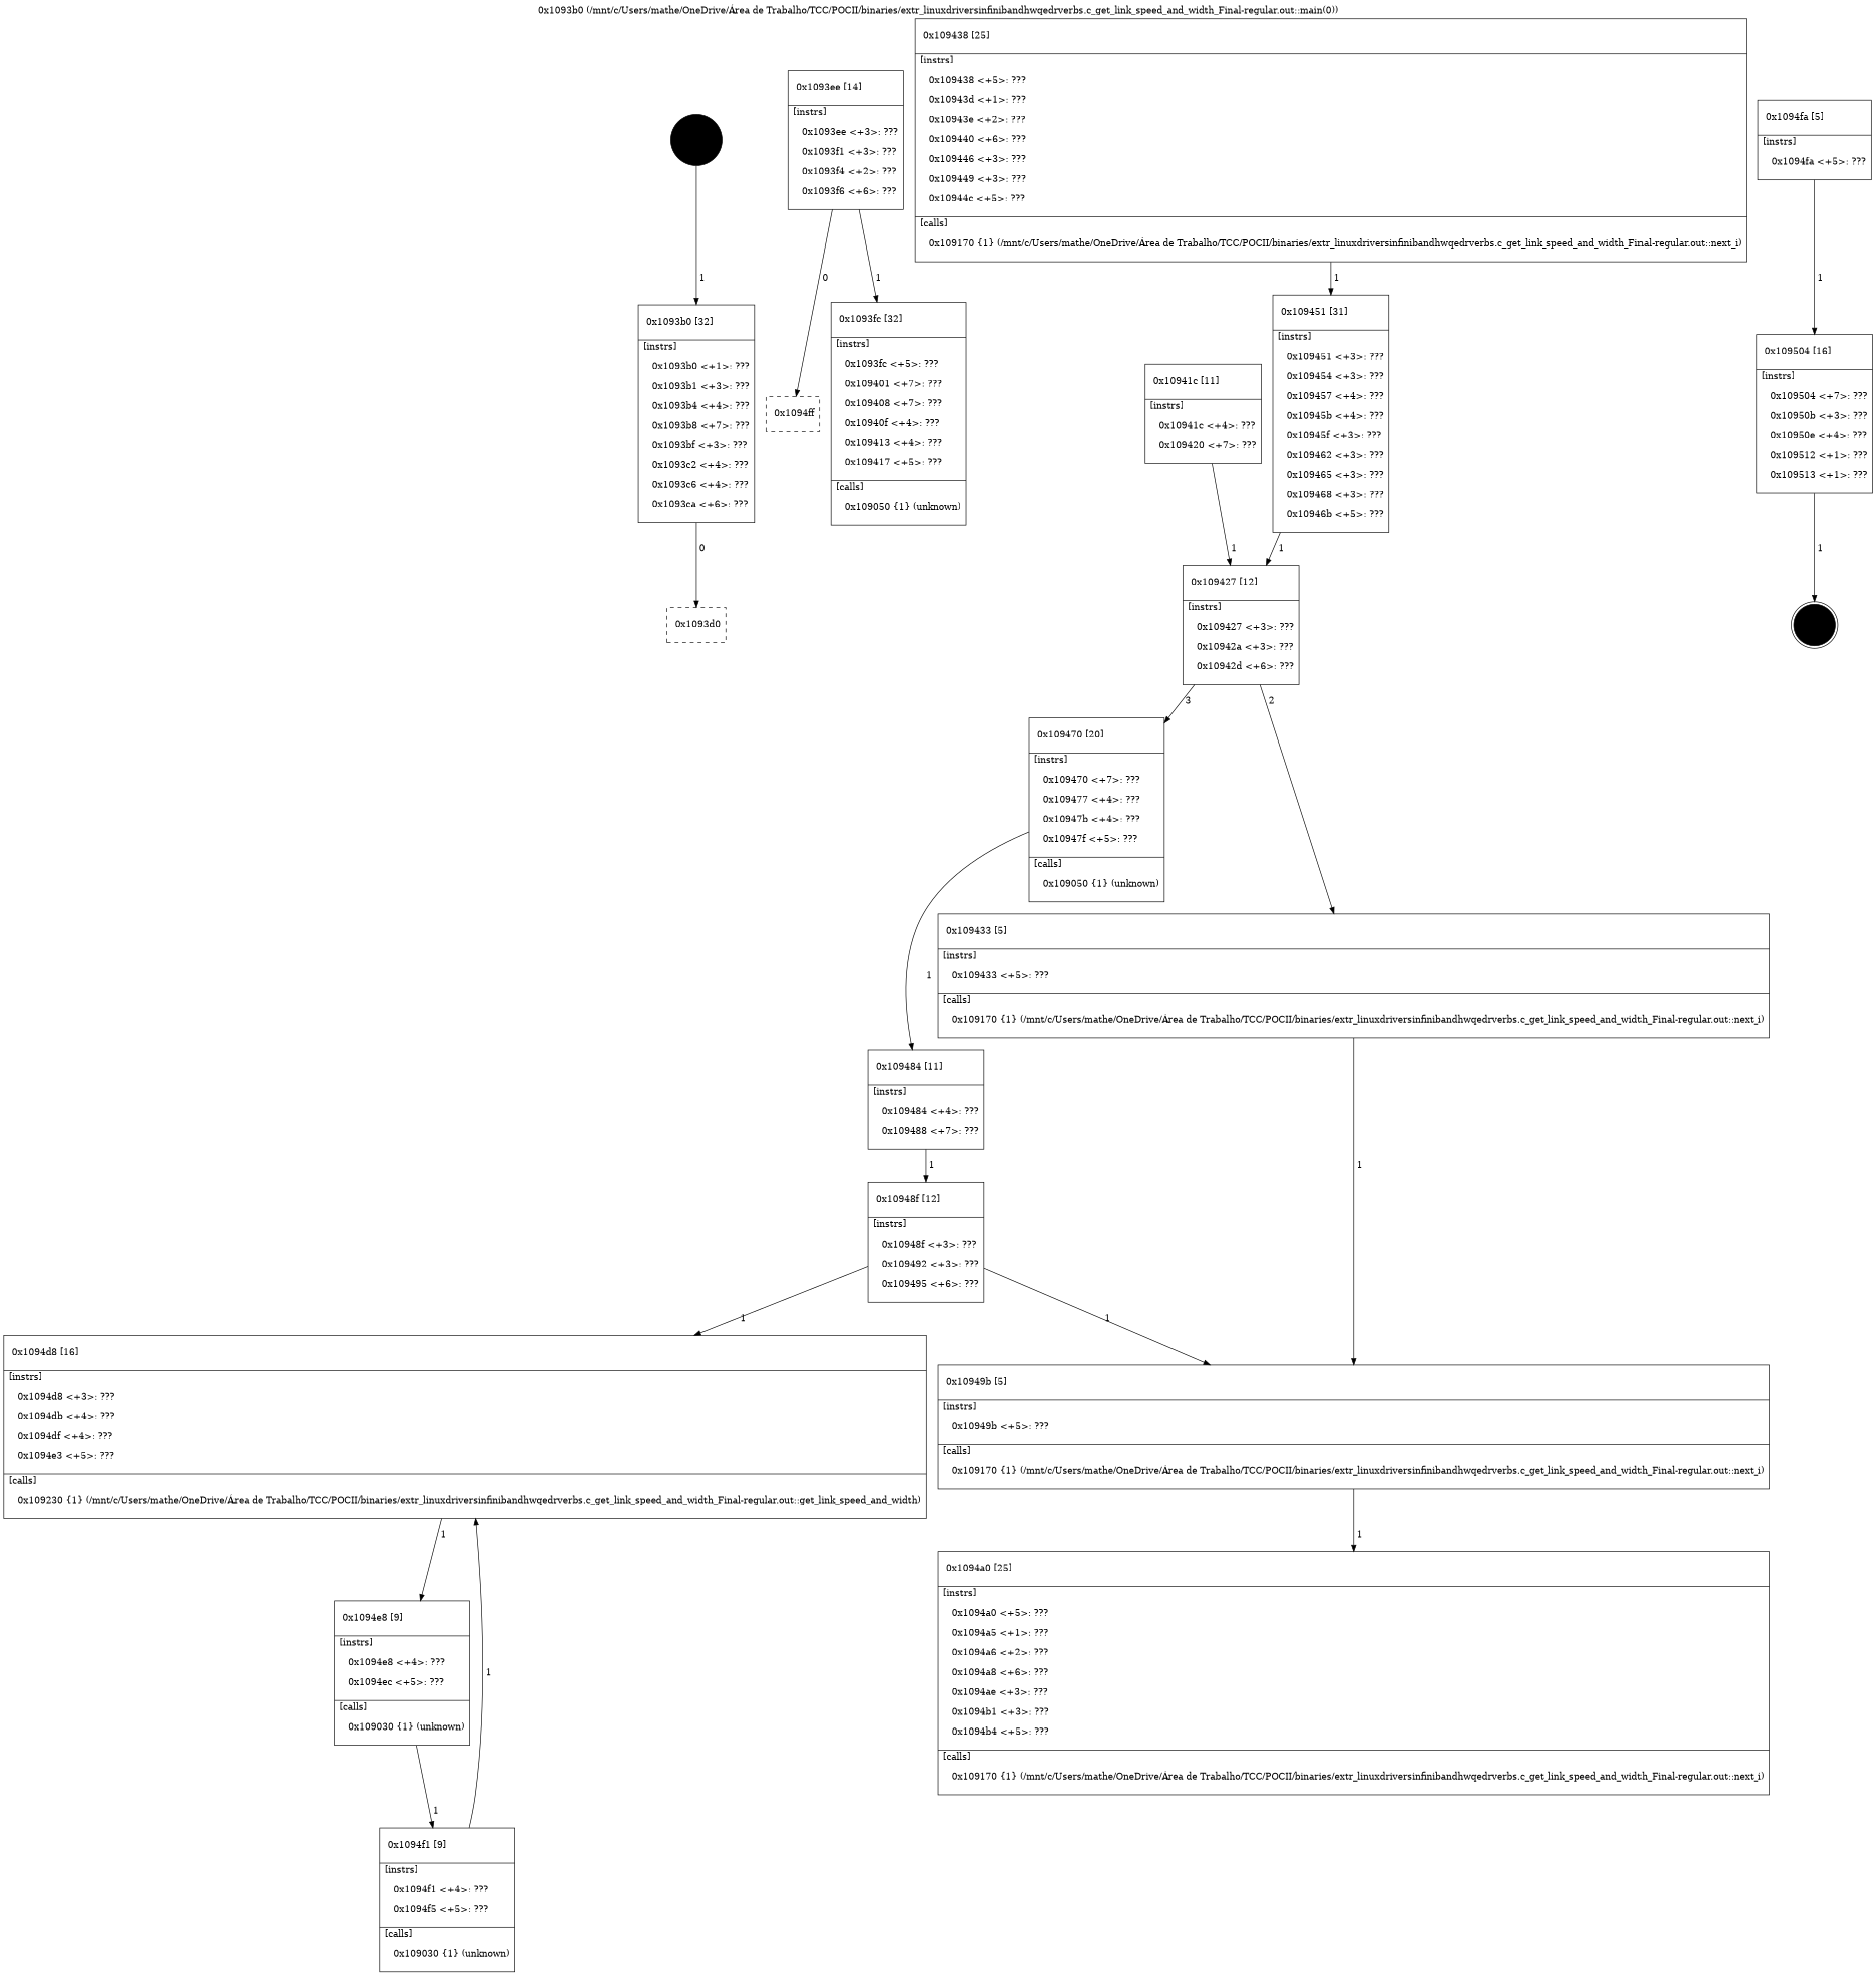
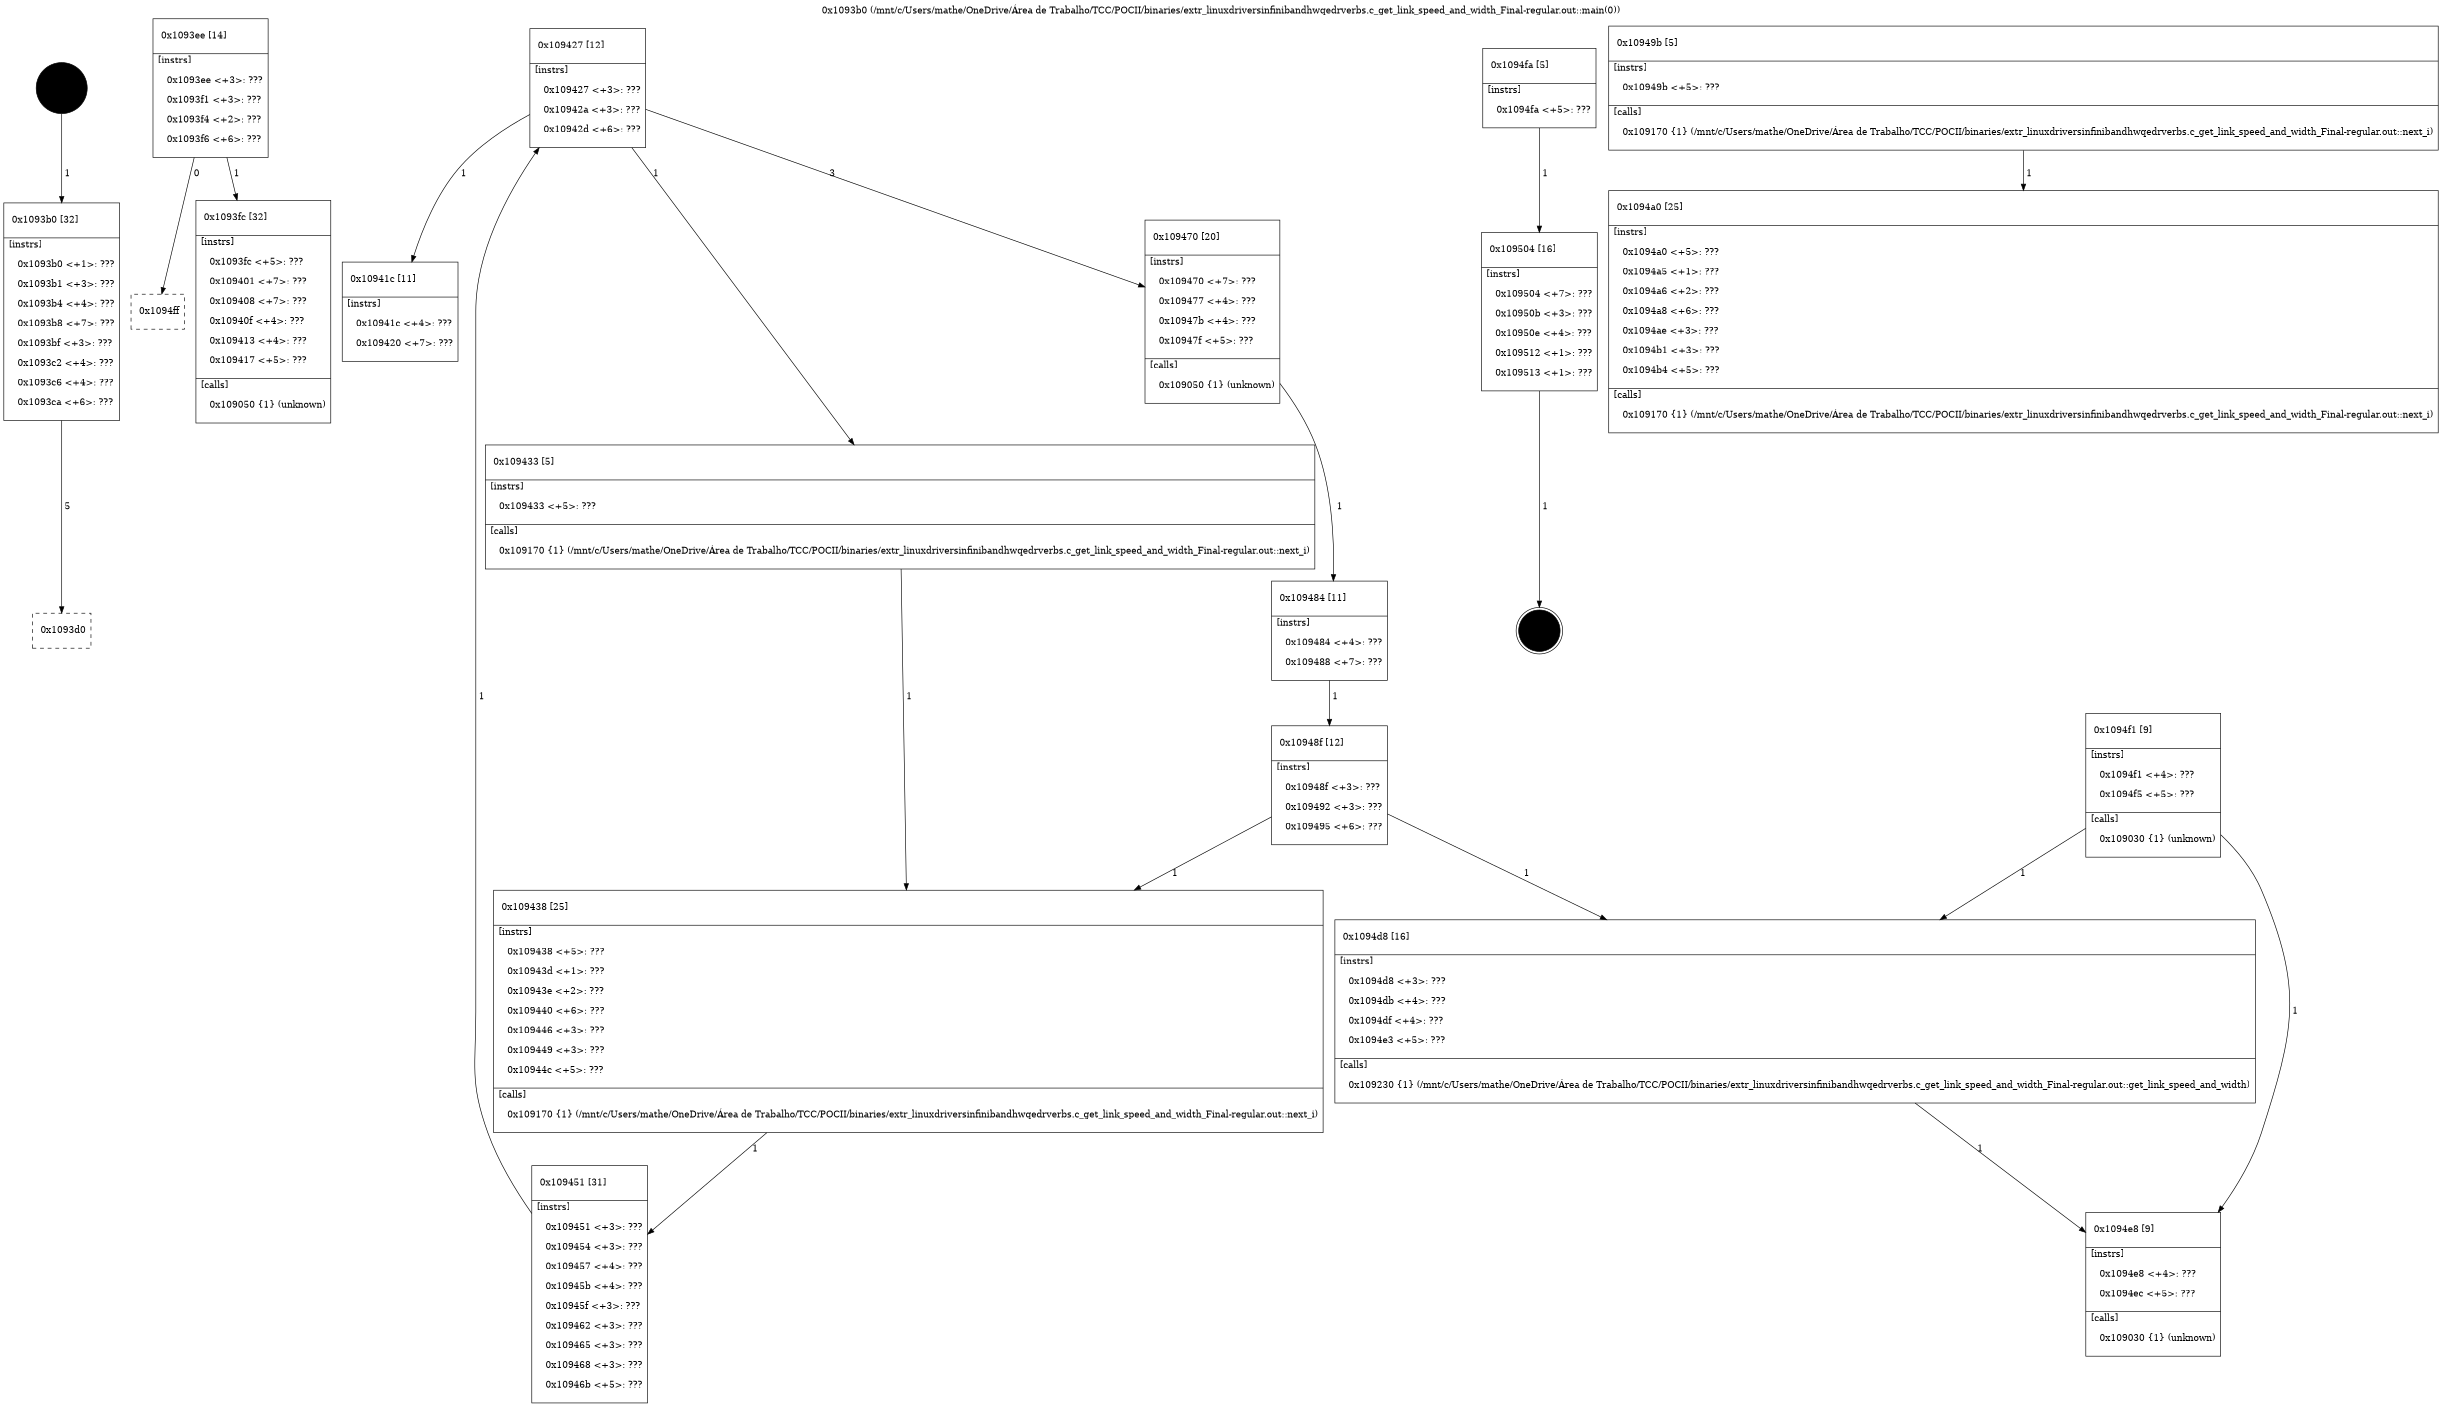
  digraph {
    label="0x1093b0 (/mnt/c/Users/mathe/OneDrive/Área de Trabalho/TCC/POCII/binaries/extr_linuxdriversinfinibandhwqedrverbs.c_get_link_speed_and_width_Final-regular.out::main(0))"
    labelloc=t
    node [shape=record]
    Entry [fillcolor=black height=0.3 shape=circle style=filled width=0.3]
    n2 [label="{\n     0x1093b0 [32]\l\n     | [instrs]\l\n     &nbsp;&nbsp;0x1093b0 \<+1\>: ???\l\n     &nbsp;&nbsp;0x1093b1 \<+3\>: ???\l\n     &nbsp;&nbsp;0x1093b4 \<+4\>: ???\l\n     &nbsp;&nbsp;0x1093b8 \<+7\>: ???\l\n     &nbsp;&nbsp;0x1093bf \<+3\>: ???\l\n     &nbsp;&nbsp;0x1093c2 \<+4\>: ???\l\n     &nbsp;&nbsp;0x1093c6 \<+4\>: ???\l\n     &nbsp;&nbsp;0x1093ca \<+6\>: ???\l\n  }"]
    n3 [label="{\n     0x1093d0\l\n  }" style=dashed]
    n4 [label="{\n     0x1093ee [14]\l\n     | [instrs]\l\n     &nbsp;&nbsp;0x1093ee \<+3\>: ???\l\n     &nbsp;&nbsp;0x1093f1 \<+3\>: ???\l\n     &nbsp;&nbsp;0x1093f4 \<+2\>: ???\l\n     &nbsp;&nbsp;0x1093f6 \<+6\>: ???\l\n  }"]
    n5 [label="{\n     0x1094ff\l\n  }" style=dashed]
    n6 [label="{\n     0x1093fc [32]\l\n     | [instrs]\l\n     &nbsp;&nbsp;0x1093fc \<+5\>: ???\l\n     &nbsp;&nbsp;0x109401 \<+7\>: ???\l\n     &nbsp;&nbsp;0x109408 \<+7\>: ???\l\n     &nbsp;&nbsp;0x10940f \<+4\>: ???\l\n     &nbsp;&nbsp;0x109413 \<+4\>: ???\l\n     &nbsp;&nbsp;0x109417 \<+5\>: ???\l\n     | [calls]\l\n     &nbsp;&nbsp;0x109050 \{1\} (unknown)\l\n  }"]
    n7 [label="{\n     0x10941c [11]\l\n     | [instrs]\l\n     &nbsp;&nbsp;0x10941c \<+4\>: ???\l\n     &nbsp;&nbsp;0x109420 \<+7\>: ???\l\n  }"]
    n8 [label="{\n     0x109427 [12]\l\n     | [instrs]\l\n     &nbsp;&nbsp;0x109427 \<+3\>: ???\l\n     &nbsp;&nbsp;0x10942a \<+3\>: ???\l\n     &nbsp;&nbsp;0x10942d \<+6\>: ???\l\n  }"]
    Exit [fillcolor=black height=0.3 peripheries=2 shape=circle style=filled width=0.3]
    n10 [label="{\n     0x109470 [20]\l\n     | [instrs]\l\n     &nbsp;&nbsp;0x109470 \<+7\>: ???\l\n     &nbsp;&nbsp;0x109477 \<+4\>: ???\l\n     &nbsp;&nbsp;0x10947b \<+4\>: ???\l\n     &nbsp;&nbsp;0x10947f \<+5\>: ???\l\n     | [calls]\l\n     &nbsp;&nbsp;0x109050 \{1\} (unknown)\l\n  }"]
    n11 [label="{\n     0x109433 [5]\l\n     | [instrs]\l\n     &nbsp;&nbsp;0x109433 \<+5\>: ???\l\n     | [calls]\l\n     &nbsp;&nbsp;0x109170 \{1\} (/mnt/c/Users/mathe/OneDrive/Área de Trabalho/TCC/POCII/binaries/extr_linuxdriversinfinibandhwqedrverbs.c_get_link_speed_and_width_Final-regular.out::next_i)\l\n  }"]
    n12 [label="{\n     0x109484 [11]\l\n     | [instrs]\l\n     &nbsp;&nbsp;0x109484 \<+4\>: ???\l\n     &nbsp;&nbsp;0x109488 \<+7\>: ???\l\n  }"]
    n13 [label="{\n     0x109438 [25]\l\n     | [instrs]\l\n     &nbsp;&nbsp;0x109438 \<+5\>: ???\l\n     &nbsp;&nbsp;0x10943d \<+1\>: ???\l\n     &nbsp;&nbsp;0x10943e \<+2\>: ???\l\n     &nbsp;&nbsp;0x109440 \<+6\>: ???\l\n     &nbsp;&nbsp;0x109446 \<+3\>: ???\l\n     &nbsp;&nbsp;0x109449 \<+3\>: ???\l\n     &nbsp;&nbsp;0x10944c \<+5\>: ???\l\n     | [calls]\l\n     &nbsp;&nbsp;0x109170 \{1\} (/mnt/c/Users/mathe/OneDrive/Área de Trabalho/TCC/POCII/binaries/extr_linuxdriversinfinibandhwqedrverbs.c_get_link_speed_and_width_Final-regular.out::next_i)\l\n  }"]
    n14 [label="{\n     0x10948f [12]\l\n     | [instrs]\l\n     &nbsp;&nbsp;0x10948f \<+3\>: ???\l\n     &nbsp;&nbsp;0x109492 \<+3\>: ???\l\n     &nbsp;&nbsp;0x109495 \<+6\>: ???\l\n  }"]
    n15 [label="{\n     0x109451 [31]\l\n     | [instrs]\l\n     &nbsp;&nbsp;0x109451 \<+3\>: ???\l\n     &nbsp;&nbsp;0x109454 \<+3\>: ???\l\n     &nbsp;&nbsp;0x109457 \<+4\>: ???\l\n     &nbsp;&nbsp;0x10945b \<+4\>: ???\l\n     &nbsp;&nbsp;0x10945f \<+3\>: ???\l\n     &nbsp;&nbsp;0x109462 \<+3\>: ???\l\n     &nbsp;&nbsp;0x109465 \<+3\>: ???\l\n     &nbsp;&nbsp;0x109468 \<+3\>: ???\l\n     &nbsp;&nbsp;0x10946b \<+5\>: ???\l\n  }"]
    n16 [label="{\n     0x1094d8 [16]\l\n     | [instrs]\l\n     &nbsp;&nbsp;0x1094d8 \<+3\>: ???\l\n     &nbsp;&nbsp;0x1094db \<+4\>: ???\l\n     &nbsp;&nbsp;0x1094df \<+4\>: ???\l\n     &nbsp;&nbsp;0x1094e3 \<+5\>: ???\l\n     | [calls]\l\n     &nbsp;&nbsp;0x109230 \{1\} (/mnt/c/Users/mathe/OneDrive/Área de Trabalho/TCC/POCII/binaries/extr_linuxdriversinfinibandhwqedrverbs.c_get_link_speed_and_width_Final-regular.out::get_link_speed_and_width)\l\n  }"]
    n17 [label="{\n     0x10949b [5]\l\n     | [instrs]\l\n     &nbsp;&nbsp;0x10949b \<+5\>: ???\l\n     | [calls]\l\n     &nbsp;&nbsp;0x109170 \{1\} (/mnt/c/Users/mathe/OneDrive/Área de Trabalho/TCC/POCII/binaries/extr_linuxdriversinfinibandhwqedrverbs.c_get_link_speed_and_width_Final-regular.out::next_i)\l\n  }"]
    n18 [label="{\n     0x1094e8 [9]\l\n     | [instrs]\l\n     &nbsp;&nbsp;0x1094e8 \<+4\>: ???\l\n     &nbsp;&nbsp;0x1094ec \<+5\>: ???\l\n     | [calls]\l\n     &nbsp;&nbsp;0x109030 \{1\} (unknown)\l\n  }"]
    n19 [label="{\n     0x1094a0 [25]\l\n     | [instrs]\l\n     &nbsp;&nbsp;0x1094a0 \<+5\>: ???\l\n     &nbsp;&nbsp;0x1094a5 \<+1\>: ???\l\n     &nbsp;&nbsp;0x1094a6 \<+2\>: ???\l\n     &nbsp;&nbsp;0x1094a8 \<+6\>: ???\l\n     &nbsp;&nbsp;0x1094ae \<+3\>: ???\l\n     &nbsp;&nbsp;0x1094b1 \<+3\>: ???\l\n     &nbsp;&nbsp;0x1094b4 \<+5\>: ???\l\n     | [calls]\l\n     &nbsp;&nbsp;0x109170 \{1\} (/mnt/c/Users/mathe/OneDrive/Área de Trabalho/TCC/POCII/binaries/extr_linuxdriversinfinibandhwqedrverbs.c_get_link_speed_and_width_Final-regular.out::next_i)\l\n  }"]
    n20 [label="{\n     0x1094f1 [9]\l\n     | [instrs]\l\n     &nbsp;&nbsp;0x1094f1 \<+4\>: ???\l\n     &nbsp;&nbsp;0x1094f5 \<+5\>: ???\l\n     | [calls]\l\n     &nbsp;&nbsp;0x109030 \{1\} (unknown)\l\n  }"]
    n21 [label="{\n     0x1094fa [5]\l\n     | [instrs]\l\n     &nbsp;&nbsp;0x1094fa \<+5\>: ???\l\n  }"]
    n22 [label="{\n     0x109504 [16]\l\n     | [instrs]\l\n     &nbsp;&nbsp;0x109504 \<+7\>: ???\l\n     &nbsp;&nbsp;0x10950b \<+3\>: ???\l\n     &nbsp;&nbsp;0x10950e \<+4\>: ???\l\n     &nbsp;&nbsp;0x109512 \<+1\>: ???\l\n     &nbsp;&nbsp;0x109513 \<+1\>: ???\l\n  }"]
    Entry -> n2 [label=" 1"]
-   n2 -> n3 [label=" 0"]
+   n2 -> n3 [label=" 5"]
    n4 -> n5 [label=" 0"]
    n4 -> n6 [label=" 1"]
-   n7 -> n8 [label=" 1"]
+   n8 -> n7 [label=" 1"]
    n8 -> n10 [label=" 3"]
-   n8 -> n11 [label=" 2"]
+   n8 -> n11 [label=" 1"]
    n10 -> n12 [label=" 1"]
-   n11 -> n17 [label=" 1"]
+   n11 -> n13 [label=" 1"]
    n12 -> n14 [label=" 1"]
    n13 -> n15 [label=" 1"]
    n14 -> n16 [label=" 1"]
-   n14 -> n17 [label=" 1"]
+   n14 -> n13 [label=" 1"]
    n15 -> n8 [label=" 1"]
    n16 -> n18 [label=" 1"]
    n17 -> n19 [label=" 1"]
-   n18 -> n20 [label=" 1"]
+   n20 -> n18 [label=" 1"]
    n20 -> n16 [label=" 1"]
    n21 -> n22 [label=" 1"]
    n22 -> Exit [label=" 1"]
  }
